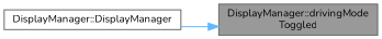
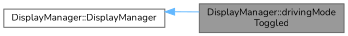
  digraph {
    rankdir=RL
    fontname=Nunito
    node [fontname=Nunito fontsize=10 shape=box style=filled]
    n1 [color=gray40 fillcolor=grey60 fontcolor=black height=0.2 label="DisplayManager::drivingMode\lToggled" width=0.4]
    n2 [color=grey40 fillcolor=white height=0.2 label="DisplayManager::DisplayManager" width=0.4]
-   n1 -> n2 [color=steelblue1 dir=back fontname=Nunito fontsize=10 labelfontname=Helvetica labelfontsize=10 style=solid]
+   n2 -> n1 [color=steelblue1 dir=back fontname=Nunito fontsize=10 labelfontname=Helvetica labelfontsize=10 style=solid]
  }
